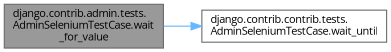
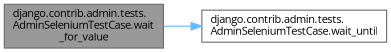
  digraph {
    rankdir=LR
    fontname="Open Sans"
    node [fontname="Open Sans" fontsize=10 shape=box style=filled]
    n1 [color=gray40 fillcolor=grey60 fontcolor=black height=0.2 label="django.contrib.admin.tests.\lAdminSeleniumTestCase.wait\l_for_value" width=0.4]
-   n2 [color=grey40 fillcolor=white height=0.2 label="django.contrib.contrib.tests.\lAdminSeleniumTestCase.wait_until" width=0.4]
+   n2 [color=grey40 fillcolor=white height=0.2 label="django.contrib.admin.tests.\lAdminSeleniumTestCase.wait_until" width=0.4]
    n1 -> n2 [color=steelblue1 fontname="Open Sans" fontsize=10 labelfontname=Helvetica labelfontsize=10 style=solid]
  }
